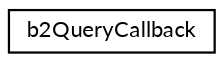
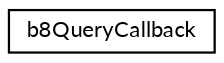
  digraph {
    rankdir=LR
    fontname=Lato
-   n1 [color=black fillcolor=white fontname=Lato fontsize=10 height=0.2 label=b2QueryCallback shape=record style=filled width=0.4]
+   n1 [color=black fillcolor=white fontname=Lato fontsize=10 height=0.2 label=b8QueryCallback shape=record style=filled width=0.4]
  }
